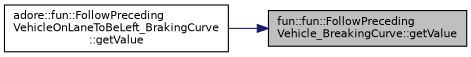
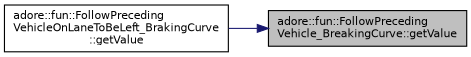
  digraph {
    rankdir=RL
    node [color=black fontname=Helvetica fontsize=10 shape=record style=filled]
-   n1 [fillcolor=grey75 fontcolor=black height=0.2 label="fun::fun::FollowPreceding\lVehicle_BreakingCurve::getValue" width=0.4]
+   n1 [fillcolor=grey75 fontcolor=black height=0.2 label="adore::fun::FollowPreceding\lVehicle_BreakingCurve::getValue" width=0.4]
    n2 [fillcolor=white height=0.2 label="adore::fun::FollowPreceding\lVehicleOnLaneToBeLeft_BrakingCurve\l::getValue" width=0.4]
    n1 -> n2 [color=midnightblue dir=back fontname=Helvetica fontsize=10 labelfontname=Helvetica labelfontsize=10 style=solid]
  }
